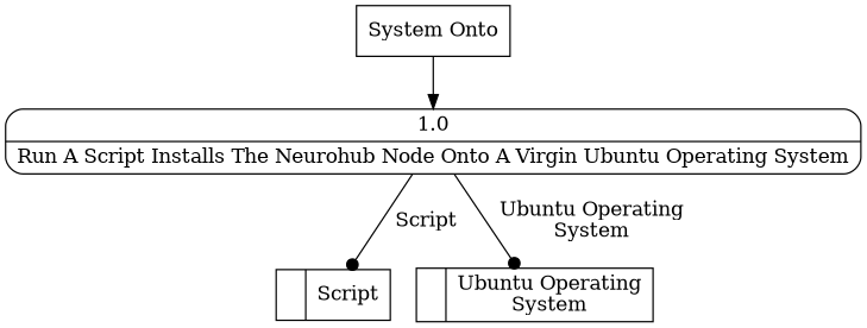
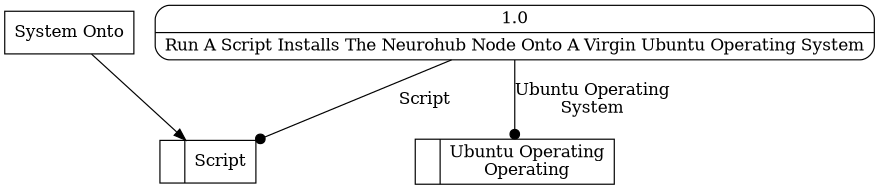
  digraph {
    node [shape=record]
    edge [arrowhead=dot]
    n1 [label="<f0>  |<f1> Script "]
-   n2 [label="<f0>  |<f1> Ubuntu Operating\nSystem "]
+   n2 [label="<f0>  |<f1> Ubuntu Operating\nOperating "]
    n3 [label="System Onto" shape=box]
    n4 [label="{<f0> 1.0|<f1> Run A Script Installs The Neurohub Node Onto A Virgin Ubuntu Operating System }" shape=Mrecord]
-   n3 -> n4 [arrowhead=normal]
+   n3 -> n1 [arrowhead=normal]
    n4 -> n1 [label=Script]
    n4 -> n2 [label="Ubuntu Operating\nSystem"]
  }
